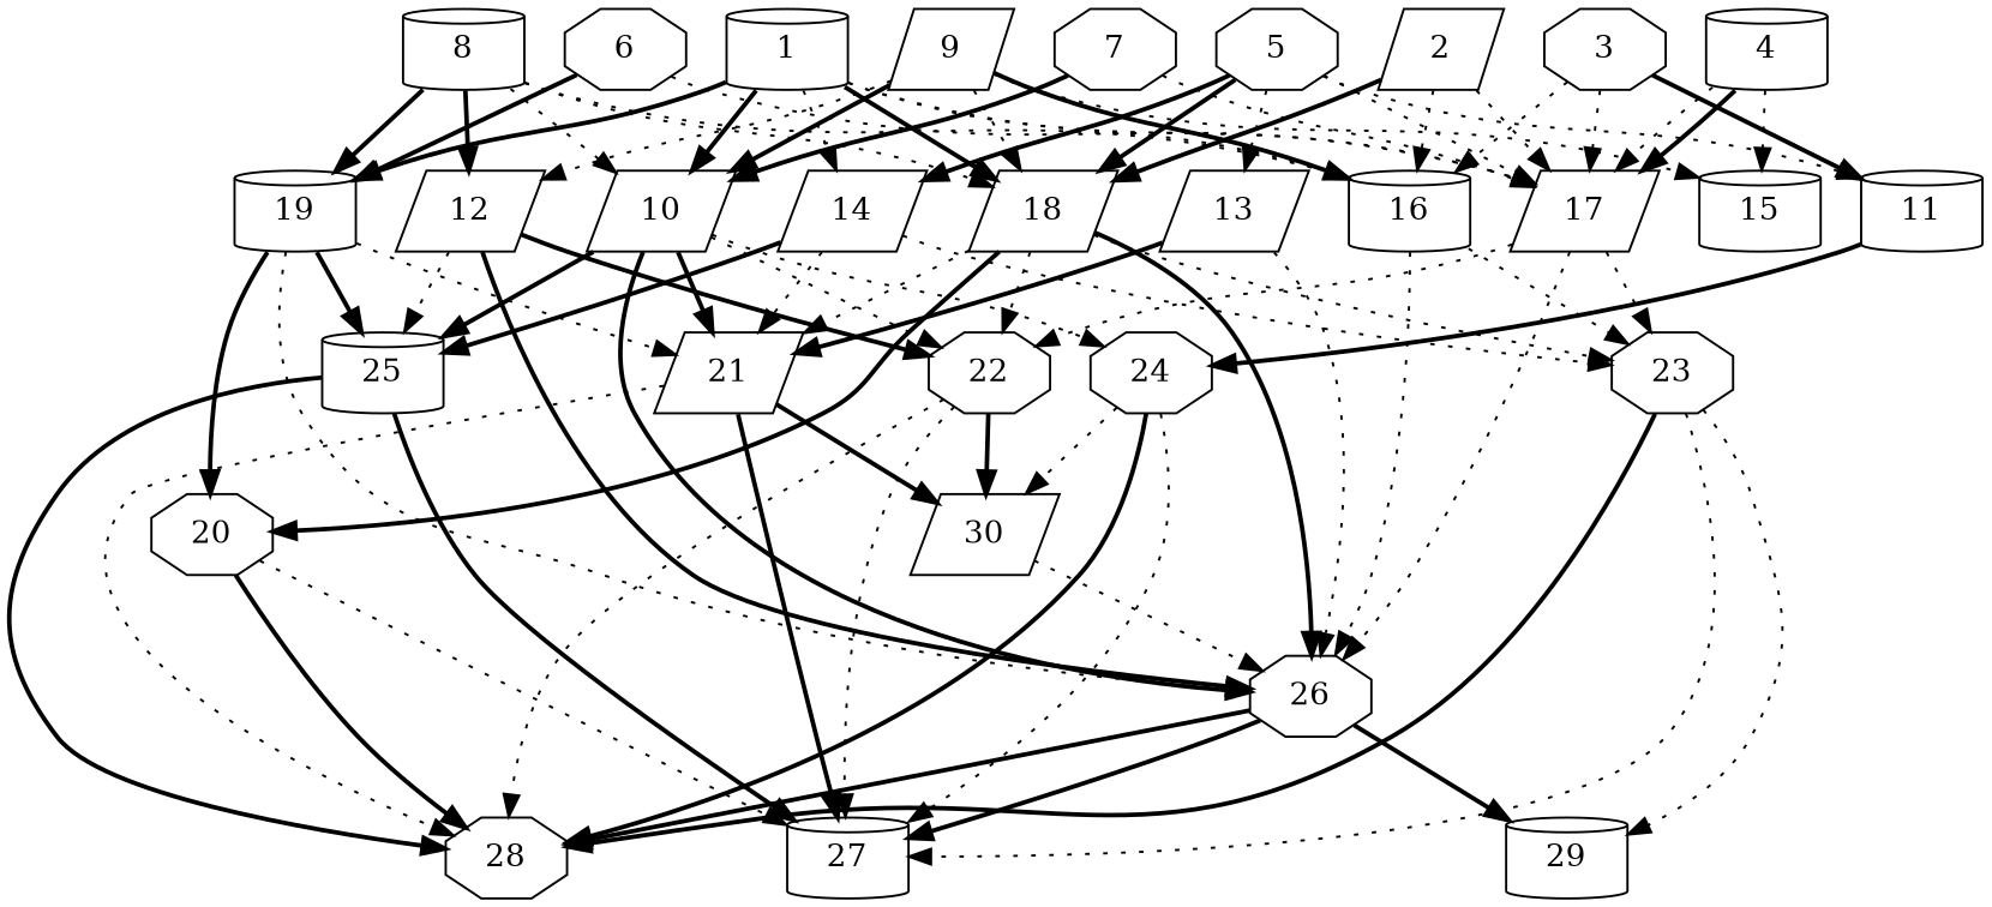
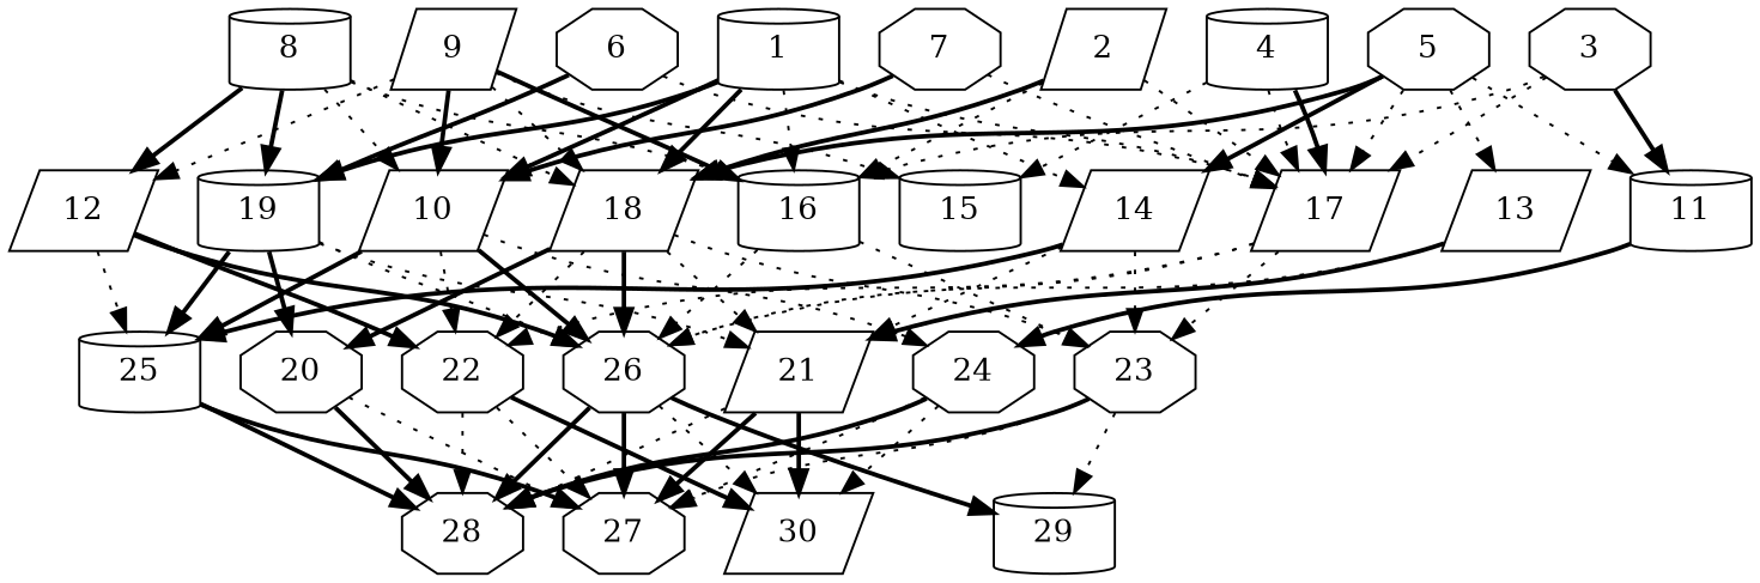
  digraph {
    node [alpha=0.03 shape=octagon]
    edge [style=dotted]
    1 [alpha=0.18 expect_size=48748544 shape=cylinder]
    10 [alpha=0.00 expect_size=49355776 shape=parallelogram]
    14 [alpha=0.00 expect_size=32177152 shape=parallelogram]
    16 [alpha=0.05 expect_size=37240832 shape=cylinder]
    17 [alpha=0.07 expect_size=27957248 shape=parallelogram]
    18 [expect_size=13631488 shape=parallelogram]
    19 [alpha=0.14 expect_size=51053568 shape=cylinder]
    21 [alpha=0.19 expect_size=49864704 shape=parallelogram]
    22 [alpha=0.00 expect_size=9097216]
    24 [alpha=0.05 expect_size=43228160]
    25 [expect_size=43549696 shape=cylinder]
    26 [expect_size=35636224]
    23 [expect_size=15372288]
    20 [alpha=0.17 expect_size=49040384]
-   27 [alpha=0.05 expect_size=47333376 shape=cylinder]
+   27 [alpha=0.05 expect_size=47333376]
    28 [alpha=0.07 expect_size=16136192]
    30 [alpha=0.11 expect_size=9217024 shape=parallelogram]
    29 [alpha=0.19 expect_size=23863296 shape=cylinder]
    2 [alpha=0.08 expect_size=50007040 shape=parallelogram]
    3 [alpha=0.17 expect_size=10416128]
    11 [expect_size=22574080 shape=cylinder]
    4 [alpha=0.02 expect_size=49211392 shape=cylinder]
    15 [alpha=0.17 expect_size=37792768 shape=cylinder]
    5 [alpha=0.20 expect_size=42803200]
    13 [alpha=0.12 expect_size=38500352 shape=parallelogram]
    6 [alpha=0.16 expect_size=9798656]
    7 [alpha=0.14 expect_size=12737536]
    8 [alpha=0.16 expect_size=48441344 shape=cylinder]
    12 [expect_size=19021824 shape=parallelogram]
    9 [alpha=0.19 expect_size=32657408 shape=parallelogram]
    1 -> 10 [style=bold]
    1 -> 14
    1 -> 16
    1 -> 17
    1 -> 18 [style=bold]
    1 -> 19 [style=bold]
-   10 -> 21 [style=bold]
    10 -> 22
    10 -> 24
    10 -> 25 [style=bold]
    10 -> 26 [style=bold]
    14 -> 21
    14 -> 25 [style=bold]
    14 -> 23
    16 -> 26
    16 -> 23
    17 -> 22
    17 -> 26
    17 -> 23
    18 -> 21
    18 -> 22
    18 -> 26 [style=bold]
    18 -> 23
    18 -> 20 [style=bold]
    19 -> 21
    19 -> 25 [style=bold]
    19 -> 26
    19 -> 20 [style=bold]
    21 -> 27 [style=bold]
    21 -> 28
    21 -> 30 [style=bold]
    22 -> 27
    22 -> 28
    22 -> 30 [style=bold]
    24 -> 27
    24 -> 28 [style=bold]
    24 -> 30
    25 -> 27 [style=bold]
    25 -> 28 [style=bold]
    26 -> 27 [style=bold]
    26 -> 28 [style=bold]
-   30 -> 26
+   26 -> 30
    26 -> 29 [style=bold]
    23 -> 27
    23 -> 28 [style=bold]
    23 -> 29
    20 -> 27
    20 -> 28 [style=bold]
    2 -> 16
    2 -> 17
    2 -> 18 [style=bold]
    3 -> 16
    3 -> 17
    3 -> 11 [style=bold]
    11 -> 24 [style=bold]
    4 -> 17
    4 -> 17 [style=bold]
    4 -> 15
    5 -> 14 [style=bold]
    5 -> 17
    5 -> 18 [style=bold]
    5 -> 11
    5 -> 13
    13 -> 21 [style=bold]
    13 -> 26
    6 -> 17
    6 -> 19 [style=bold]
    7 -> 10 [style=bold]
    7 -> 17
    8 -> 10
    8 -> 16
    8 -> 18
    8 -> 19 [style=bold]
    8 -> 12 [style=bold]
    12 -> 22 [style=bold]
    12 -> 25
    12 -> 26 [style=bold]
    9 -> 10 [style=bold]
    9 -> 16 [style=bold]
    9 -> 18
    9 -> 15
    9 -> 12
  }
